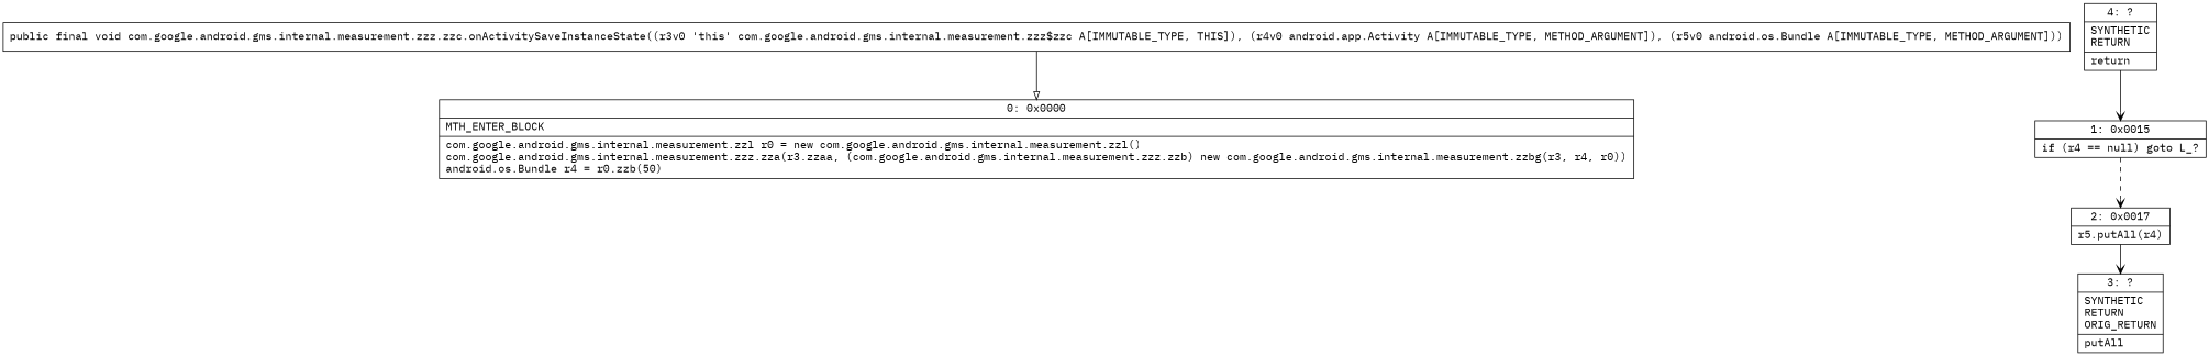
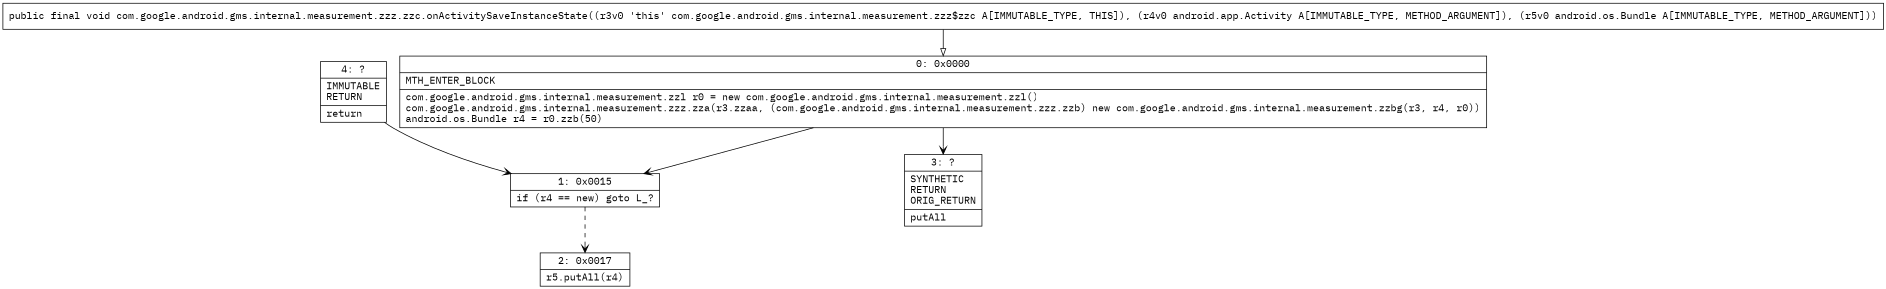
  digraph {
    fontname="IBM Plex Mono"
    node [fontname="IBM Plex Mono" shape=record]
    edge [arrowhead=vee fontname="IBM Plex Mono"]
    n1 [label="{0\:\ 0x0000|MTH_ENTER_BLOCK\l|com.google.android.gms.internal.measurement.zzl r0 = new com.google.android.gms.internal.measurement.zzl()\lcom.google.android.gms.internal.measurement.zzz.zza(r3.zzaa, (com.google.android.gms.internal.measurement.zzz.zzb) new com.google.android.gms.internal.measurement.zzbg(r3, r4, r0))\landroid.os.Bundle r4 = r0.zzb(50)\l}"]
-   n2 [label="{1\:\ 0x0015|if (r4 == null) goto L_?\l}"]
+   n2 [label="{1\:\ 0x0015|if (r4 == new) goto L_?\l}"]
    n3 [label="{2\:\ 0x0017|r5.putAll(r4)\l}"]
    n4 [label="{3\:\ ?|SYNTHETIC\lRETURN\lORIG_RETURN\l|putAll\l}"]
-   n5 [label="{4\:\ ?|SYNTHETIC\lRETURN\l|return\l}"]
+   n5 [label="{4\:\ ?|IMMUTABLE\lRETURN\l|return\l}"]
    n6 [label="{public final void com.google.android.gms.internal.measurement.zzz.zzc.onActivitySaveInstanceState((r3v0 'this' com.google.android.gms.internal.measurement.zzz$zzc A[IMMUTABLE_TYPE, THIS]), (r4v0 android.app.Activity A[IMMUTABLE_TYPE, METHOD_ARGUMENT]), (r5v0 android.os.Bundle A[IMMUTABLE_TYPE, METHOD_ARGUMENT])) }"]
+   n1 -> n2
    n2 -> n3 [style=dashed]
-   n3 -> n4
+   n1 -> n4
    n5 -> n2
    n6 -> n1 [arrowhead=onormal]
  }
